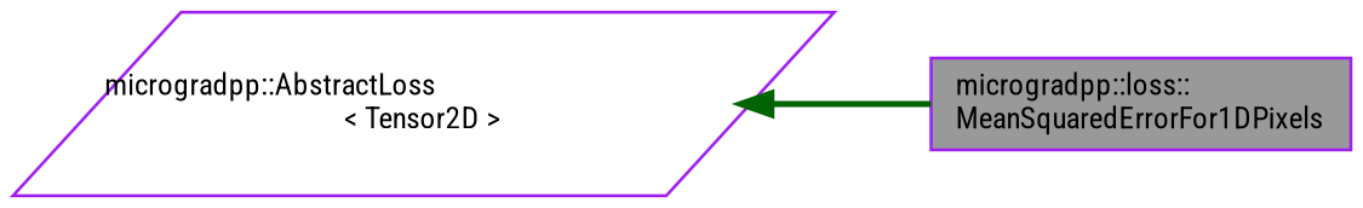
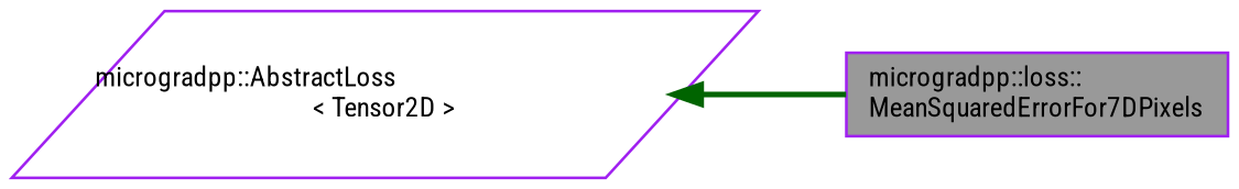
  digraph {
    rankdir=LR
    fontname="Roboto Condensed"
    node [color=purple fontname="Roboto Condensed" fontsize=10 style=filled]
-   n1 [fillcolor=grey60 fontcolor=black height=0.2 label="microgradpp::loss::\lMeanSquaredErrorFor1DPixels" shape=box width=0.4]
+   n1 [fillcolor=grey60 fontcolor=black height=0.2 label="microgradpp::loss::\lMeanSquaredErrorFor7DPixels" shape=box width=0.4]
    n2 [fillcolor=white height=0.2 label="microgradpp::AbstractLoss\l\< Tensor2D \>" shape=parallelogram width=0.4]
    n2 -> n1 [color=darkgreen dir=back fontname="Roboto Condensed" fontsize=10 labelfontname=Helvetica labelfontsize=10 style=bold]
  }
